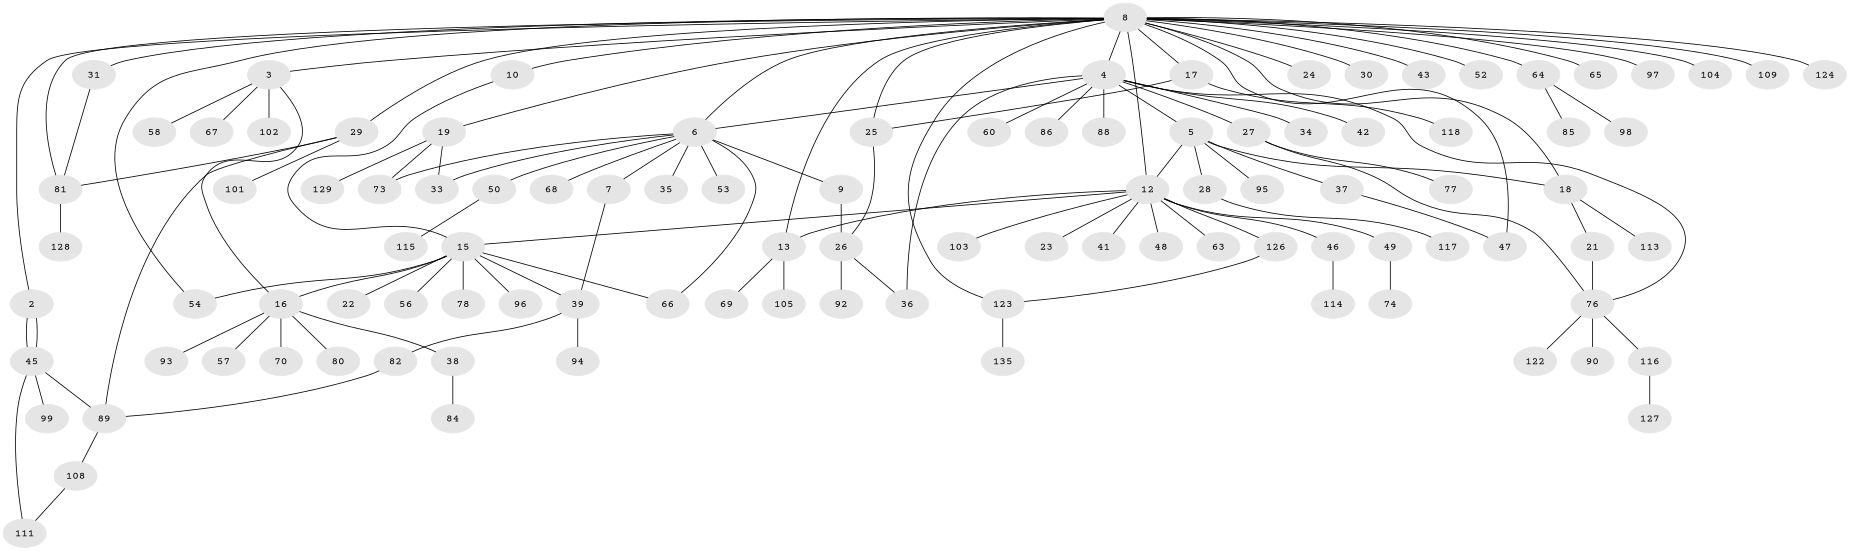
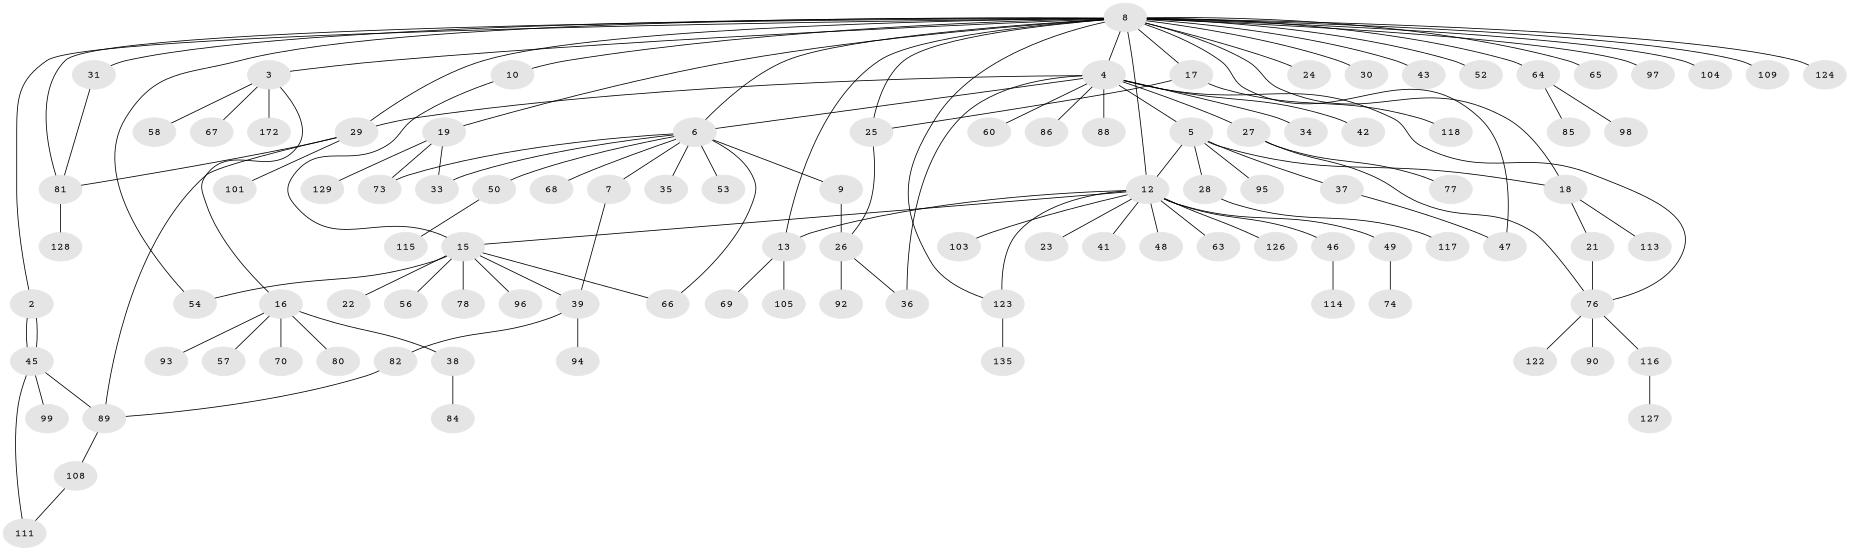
  graph {
    fontname="Courier Prime"
    node [color=gray90 fontname="Courier Prime" style=filled]
    edge [fontname="Courier Prime"]
    n1 [label=8 super="+11"]
    2
    3 [super="+51"]
    4 [super="+132"]
    6 [super="+14"]
    10
    12 [super="+107"]
    13 [super="+20"]
    17 [super="+32"]
    18 [super="+44"]
    19 [super="+62"]
    24
    25 [super="+87"]
    29 [super="+130"]
    30
    31 [super="+127"]
    43
    47 [super="+136"]
    52
    54
    64 [super="+79"]
    65 [super="+72"]
    81 [super="+112"]
    97
    104
    109
    123 [super="+131"]
    124
    45 [super="+61"]
    16 [super="+75"]
    58 [super="+59"]
    67
-   102
+   102 [label=172]
    5 [super="+8"]
    27 [super="+40"]
    34
    36
    42
    60
    76 [super="+83"]
    86
    88
    7
    9
    33 [super="+91"]
    35
    50
    53
    66
    68
    73
    15 [super="+100"]
    23
    41
    46 [super="+71"]
    48
    49
    63
    103
    126
    69
    105
    118
    21 [super="+106"]
    113
    129
    26 [super="+133"]
    89
    101
    85
    98
    128
    135
    99
    111 [super="+125"]
    38 [super="+121"]
    57
    70
    80
    93
    28 [super="+55"]
    37
    95
    77
    90
    116
    122
    117
    39 [super="+119"]
    115
    82 [super="+110"]
    94
    92
    22
    56
    78
    96
    114
    74
    84
    108 [super="+134"]
    n102 [label=127]
    n1 -- 2
    n1 -- 3
    n1 -- 4
    n1 -- 6 [weight=2]
    n1 -- 10
    n1 -- 12 [weight=2]
    n1 -- 13
    n1 -- 17
    n1 -- 18
    n1 -- 19
    n1 -- 24
    n1 -- 25
    n1 -- 29
    n1 -- 30
    n1 -- 31
    n1 -- 43
    n1 -- 47
    n1 -- 52
    n1 -- 54
    n1 -- 64
    n1 -- 65
    n1 -- 81 [weight=2]
    n1 -- 97
    n1 -- 104
    n1 -- 109
    n1 -- 123
    n1 -- 124
    2 -- 45
    2 -- 45
    3 -- 16
    3 -- 58
    3 -- 67
    3 -- 102
    4 -- 6
+   4 -- 29
    4 -- 5
    4 -- 27
    4 -- 34
    4 -- 36
    4 -- 42
    4 -- 60
    4 -- 76
    4 -- 86
    4 -- 88
    6 -- 7
    6 -- 9
    6 -- 33
    6 -- 35
    6 -- 50
    6 -- 53
    6 -- 66
    6 -- 68
    6 -- 73
    10 -- 15
    12 -- 13
-   126 -- 123
+   12 -- 123
    12 -- 15
    12 -- 23
    12 -- 41
    12 -- 46
    12 -- 48
    12 -- 49
    12 -- 63
    12 -- 103
    12 -- 126
    13 -- 69
    13 -- 105
    17 -- 25
    17 -- 118
    18 -- 21
    18 -- 113
    19 -- 33
    19 -- 73
    19 -- 129
    25 -- 26
    29 -- 81
    29 -- 89
    29 -- 101
    31 -- 81
    64 -- 85
    64 -- 98
    81 -- 128
    123 -- 135
    45 -- 89
    45 -- 99
    45 -- 111
    16 -- 38
    16 -- 57
    16 -- 70
    16 -- 80
    16 -- 93
    5 -- 12
    5 -- 18
    5 -- 28
    5 -- 37
    5 -- 95
    27 -- 76
    27 -- 77
    76 -- 90
    76 -- 116
    76 -- 122
    7 -- 39
    9 -- 26
    50 -- 115
    15 -- 54
-   15 -- 16
    15 -- 66
    15 -- 39
    15 -- 22
    15 -- 56
    15 -- 78
    15 -- 96
    46 -- 114
    49 -- 74
    21 -- 76
    26 -- 36
    26 -- 92
    89 -- 108
    38 -- 84
    28 -- 117
    37 -- 47
    116 -- n102
    39 -- 82
    39 -- 94
    82 -- 89
    108 -- 111
  }
